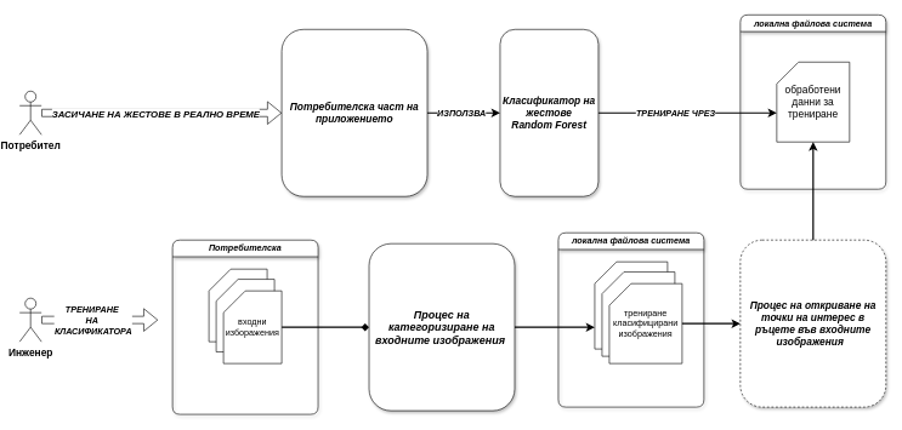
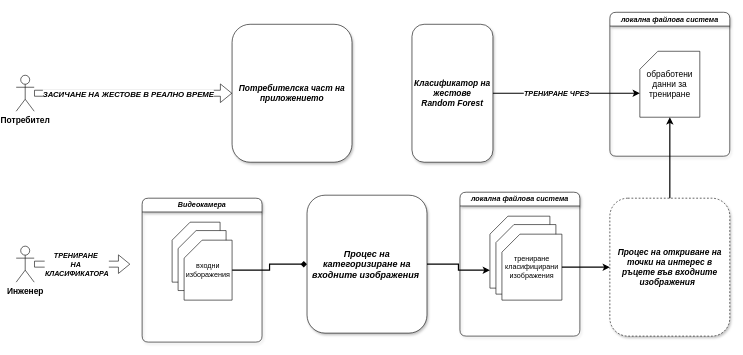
  <mxCell id="0" />
  <mxCell id="1" parent="0" />
  <mxCell id="2" value="" style="shape=card;whiteSpace=wrap;html=1;" vertex="1" parent="1"><mxGeometry x="280" y="370" width="80" height="100" as="geometry" /></mxCell>
  <mxCell id="3" value="" style="shape=card;whiteSpace=wrap;html=1;" vertex="1" parent="1"><mxGeometry x="290" y="384" width="80" height="100" as="geometry" /></mxCell>
  <mxCell id="4" style="edgeStyle=orthogonalEdgeStyle;rounded=0;orthogonalLoop=1;jettySize=auto;html=1;exitX=1;exitY=0.5;exitDx=0;exitDy=0;exitPerimeter=0;entryX=0;entryY=0.5;entryDx=0;entryDy=0;strokeWidth=2;endArrow=diamond;" edge="1" parent="1" source="5" target="7"><mxGeometry relative="1" as="geometry" /></mxCell>
  <mxCell id="5" value="&lt;font style=&quot;font-size: 12px;&quot;&gt;входни изборажения&lt;/font&gt;" style="shape=card;whiteSpace=wrap;html=1;" vertex="1" parent="1"><mxGeometry x="300" y="400" width="80" height="100" as="geometry" /></mxCell>
- <mxCell id="6" value="&lt;i&gt;Потребителска&lt;/i&gt;" style="swimlane;whiteSpace=wrap;html=1;rounded=1;shadow=1;glass=0;" vertex="1" parent="1"><mxGeometry x="230" y="330" width="200" height="240" as="geometry" /></mxCell>
- <mxCell id="7" value="&lt;b&gt;&lt;i&gt;&lt;font style=&quot;font-size: 15px;&quot;&gt;Процес на категоризиране на входните изображения&amp;nbsp;&lt;/font&gt;&lt;/i&gt;&lt;/b&gt;" style="rounded=1;whiteSpace=wrap;html=1;shadow=1;" vertex="1" parent="1"><mxGeometry x="500" y="335" width="200" height="230" as="geometry" /></mxCell>
+ <mxCell id="6" value="&lt;i&gt;Видеокамера&lt;/i&gt;" style="swimlane;whiteSpace=wrap;html=1;rounded=1;shadow=1;glass=0;" vertex="1" parent="1"><mxGeometry x="230" y="330" width="200" height="240" as="geometry" /></mxCell>
+ <mxCell id="7" value="&lt;b&gt;&lt;i&gt;&lt;font style=&quot;font-size: 15px;&quot;&gt;Процес на категоризиране на входните изображения&amp;nbsp;&lt;/font&gt;&lt;/i&gt;&lt;/b&gt;" style="rounded=1;whiteSpace=wrap;html=1;shadow=1;" vertex="1" parent="1"><mxGeometry x="505" y="325" width="200" height="230" as="geometry" /></mxCell>
  <mxCell id="8" value="&lt;b&gt;&lt;i&gt;&lt;font style=&quot;font-size: 14px;&quot;&gt;Процес на откриване на точки на интерес в ръцете във входните изображения&amp;nbsp;&amp;nbsp;&lt;/font&gt;&lt;/i&gt;&lt;/b&gt;" style="rounded=1;whiteSpace=wrap;html=1;shadow=1;dashed=1;" vertex="1" parent="1"><mxGeometry x="1010" y="330" width="200" height="230" as="geometry" /></mxCell>
  <mxCell id="9" value="&lt;i&gt;локална файлова система&lt;/i&gt;" style="swimlane;whiteSpace=wrap;html=1;rounded=1;shadow=1;glass=0;" vertex="1" parent="1"><mxGeometry x="760" y="320" width="200" height="240" as="geometry" /></mxCell>
  <mxCell id="10" value="" style="shape=card;whiteSpace=wrap;html=1;" vertex="1" parent="9"><mxGeometry x="50" y="40" width="100" height="120" as="geometry" /></mxCell>
  <mxCell id="11" value="" style="shape=card;whiteSpace=wrap;html=1;" vertex="1" parent="9"><mxGeometry x="60" y="54" width="100" height="116" as="geometry" /></mxCell>
  <mxCell id="12" value="трениране класифицирани изображения" style="shape=card;whiteSpace=wrap;html=1;" vertex="1" parent="9"><mxGeometry x="70" y="70" width="100" height="110" as="geometry" /></mxCell>
  <mxCell id="13" style="edgeStyle=orthogonalEdgeStyle;rounded=0;orthogonalLoop=1;jettySize=auto;html=1;exitX=1;exitY=0.5;exitDx=0;exitDy=0;exitPerimeter=0;entryX=0;entryY=0.5;entryDx=0;entryDy=0;strokeWidth=2;" edge="1" parent="1" source="12" target="8"><mxGeometry relative="1" as="geometry" /></mxCell>
  <mxCell id="14" value="&lt;font style=&quot;font-size: 14px;&quot;&gt;&lt;b&gt;Инженер&lt;/b&gt;&lt;/font&gt;" style="shape=umlActor;verticalLabelPosition=bottom;verticalAlign=top;html=1;outlineConnect=0;" vertex="1" parent="1"><mxGeometry x="20" y="410" width="30" height="60" as="geometry" /></mxCell>
  <mxCell id="15" value="" style="shape=flexArrow;endArrow=classic;html=1;rounded=0;" edge="1" parent="1" source="14"><mxGeometry width="50" height="50" relative="1" as="geometry"><mxPoint x="140" y="440" as="sourcePoint" /><mxPoint x="210" y="440" as="targetPoint" /></mxGeometry></mxCell>
  <mxCell id="16" value="&lt;font style=&quot;font-size: 12px;&quot;&gt;&lt;b&gt;&lt;i&gt;ТРЕНИРАНЕ&amp;nbsp;&lt;/i&gt;&lt;/b&gt;&lt;/font&gt;&lt;div style=&quot;font-size: 12px;&quot;&gt;&lt;font style=&quot;font-size: 12px;&quot;&gt;&lt;b&gt;&lt;i&gt;НА&amp;nbsp;&lt;/i&gt;&lt;/b&gt;&lt;/font&gt;&lt;/div&gt;&lt;div style=&quot;font-size: 12px;&quot;&gt;&lt;font style=&quot;font-size: 12px;&quot;&gt;&lt;b&gt;&lt;i&gt;КЛАСИФИКАТОРА&lt;/i&gt;&lt;/b&gt;&lt;/font&gt;&lt;/div&gt;" style="edgeLabel;html=1;align=center;verticalAlign=middle;resizable=0;points=[];" vertex="1" connectable="0" parent="15"><mxGeometry x="-0.229" y="4" relative="1" as="geometry"><mxPoint x="8" y="4" as="offset" /></mxGeometry></mxCell>
  <mxCell id="17" style="edgeStyle=orthogonalEdgeStyle;rounded=0;orthogonalLoop=1;jettySize=auto;html=1;entryX=0;entryY=0.75;entryDx=0;entryDy=0;entryPerimeter=0;strokeWidth=2;" edge="1" parent="1" source="7" target="10"><mxGeometry relative="1" as="geometry" /></mxCell>
  <mxCell id="18" value="&lt;b&gt;&lt;i&gt;&lt;font style=&quot;font-size: 14px;&quot;&gt;Класификатор на жестове&lt;/font&gt;&lt;/i&gt;&lt;/b&gt;&lt;div&gt;&lt;span style=&quot;font-size: 14px;&quot;&gt;&lt;b&gt;&lt;i&gt;Random Forest&lt;/i&gt;&lt;/b&gt;&lt;/span&gt;&lt;/div&gt;" style="rounded=1;whiteSpace=wrap;html=1;shadow=1;" vertex="1" parent="1"><mxGeometry x="680" y="40" width="135" height="230" as="geometry" /></mxCell>
  <mxCell id="19" value="&lt;i&gt;локална файлова система&lt;/i&gt;" style="swimlane;whiteSpace=wrap;html=1;rounded=1;shadow=1;glass=0;" vertex="1" parent="1"><mxGeometry x="1010" y="20" width="200" height="240" as="geometry" /></mxCell>
  <mxCell id="20" value="&lt;font style=&quot;font-size: 14px;&quot;&gt;обработени данни за трениране&lt;/font&gt;" style="shape=card;whiteSpace=wrap;html=1;" vertex="1" parent="19"><mxGeometry x="50" y="65" width="100" height="110" as="geometry" /></mxCell>
  <mxCell id="21" style="edgeStyle=orthogonalEdgeStyle;rounded=0;orthogonalLoop=1;jettySize=auto;html=1;entryX=0.5;entryY=1;entryDx=0;entryDy=0;entryPerimeter=0;strokeWidth=2;" edge="1" parent="1" source="8" target="20"><mxGeometry relative="1" as="geometry" /></mxCell>
  <mxCell id="22" style="edgeStyle=orthogonalEdgeStyle;rounded=0;orthogonalLoop=1;jettySize=auto;html=1;entryX=0;entryY=0;entryDx=0;entryDy=70;entryPerimeter=0;strokeWidth=2;" edge="1" parent="1" source="18" target="20"><mxGeometry relative="1" as="geometry" /></mxCell>
  <mxCell id="23" value="&lt;font style=&quot;font-size: 12px;&quot;&gt;&lt;b&gt;&lt;i&gt;ТРЕНИРАНЕ ЧРЕЗ&lt;/i&gt;&lt;/b&gt;&lt;/font&gt;" style="edgeLabel;html=1;align=center;verticalAlign=middle;resizable=0;points=[];" vertex="1" connectable="0" parent="22"><mxGeometry x="0.175" y="-2" relative="1" as="geometry"><mxPoint x="-39" y="-2" as="offset" /></mxGeometry></mxCell>
  <mxCell id="24" value="&lt;font style=&quot;font-size: 14px;&quot;&gt;&lt;b&gt;Потребител&lt;/b&gt;&lt;/font&gt;" style="shape=umlActor;verticalLabelPosition=bottom;verticalAlign=top;html=1;outlineConnect=0;" vertex="1" parent="1"><mxGeometry x="20" y="125" width="30" height="60" as="geometry" /></mxCell>
  <mxCell id="25" value="" style="shape=flexArrow;endArrow=classic;html=1;rounded=0;entryX=0;entryY=0.5;entryDx=0;entryDy=0;" edge="1" parent="1" source="24" target="29"><mxGeometry width="50" height="50" relative="1" as="geometry"><mxPoint x="330" y="154.5" as="sourcePoint" /><mxPoint x="490" y="154.5" as="targetPoint" /></mxGeometry></mxCell>
  <mxCell id="26" value="&lt;b style=&quot;&quot;&gt;&lt;i style=&quot;&quot;&gt;&lt;font style=&quot;font-size: 13px;&quot;&gt;ЗАСИЧАНЕ НА ЖЕСТОВЕ В РЕАЛНО ВРЕМЕ&lt;/font&gt;&lt;/i&gt;&lt;/b&gt;" style="edgeLabel;html=1;align=center;verticalAlign=middle;resizable=0;points=[];" vertex="1" connectable="0" parent="25"><mxGeometry x="-0.229" y="4" relative="1" as="geometry"><mxPoint x="29" y="4" as="offset" /></mxGeometry></mxCell>
- <mxCell id="27" style="edgeStyle=orthogonalEdgeStyle;rounded=0;orthogonalLoop=1;jettySize=auto;html=1;entryX=0;entryY=0.5;entryDx=0;entryDy=0;strokeWidth=2;" edge="1" parent="1" source="29" target="18"><mxGeometry relative="1" as="geometry" /></mxCell>
- <mxCell id="28" value="&lt;i&gt;&lt;b&gt;&lt;font style=&quot;font-size: 12px;&quot;&gt;ИЗПОЛЗВА&lt;/font&gt;&lt;/b&gt;&lt;/i&gt;" style="edgeLabel;html=1;align=center;verticalAlign=middle;resizable=0;points=[];" vertex="1" connectable="0" parent="27"><mxGeometry x="0.133" y="-2" relative="1" as="geometry"><mxPoint x="-11" y="-2" as="offset" /></mxGeometry></mxCell>
  <mxCell id="29" value="&lt;b&gt;&lt;i&gt;&lt;font style=&quot;font-size: 14px;&quot;&gt;Потребителска част на приложението&lt;/font&gt;&lt;/i&gt;&lt;/b&gt;" style="rounded=1;whiteSpace=wrap;html=1;shadow=1;" vertex="1" parent="1"><mxGeometry x="380" y="40" width="200" height="230" as="geometry" /></mxCell>
